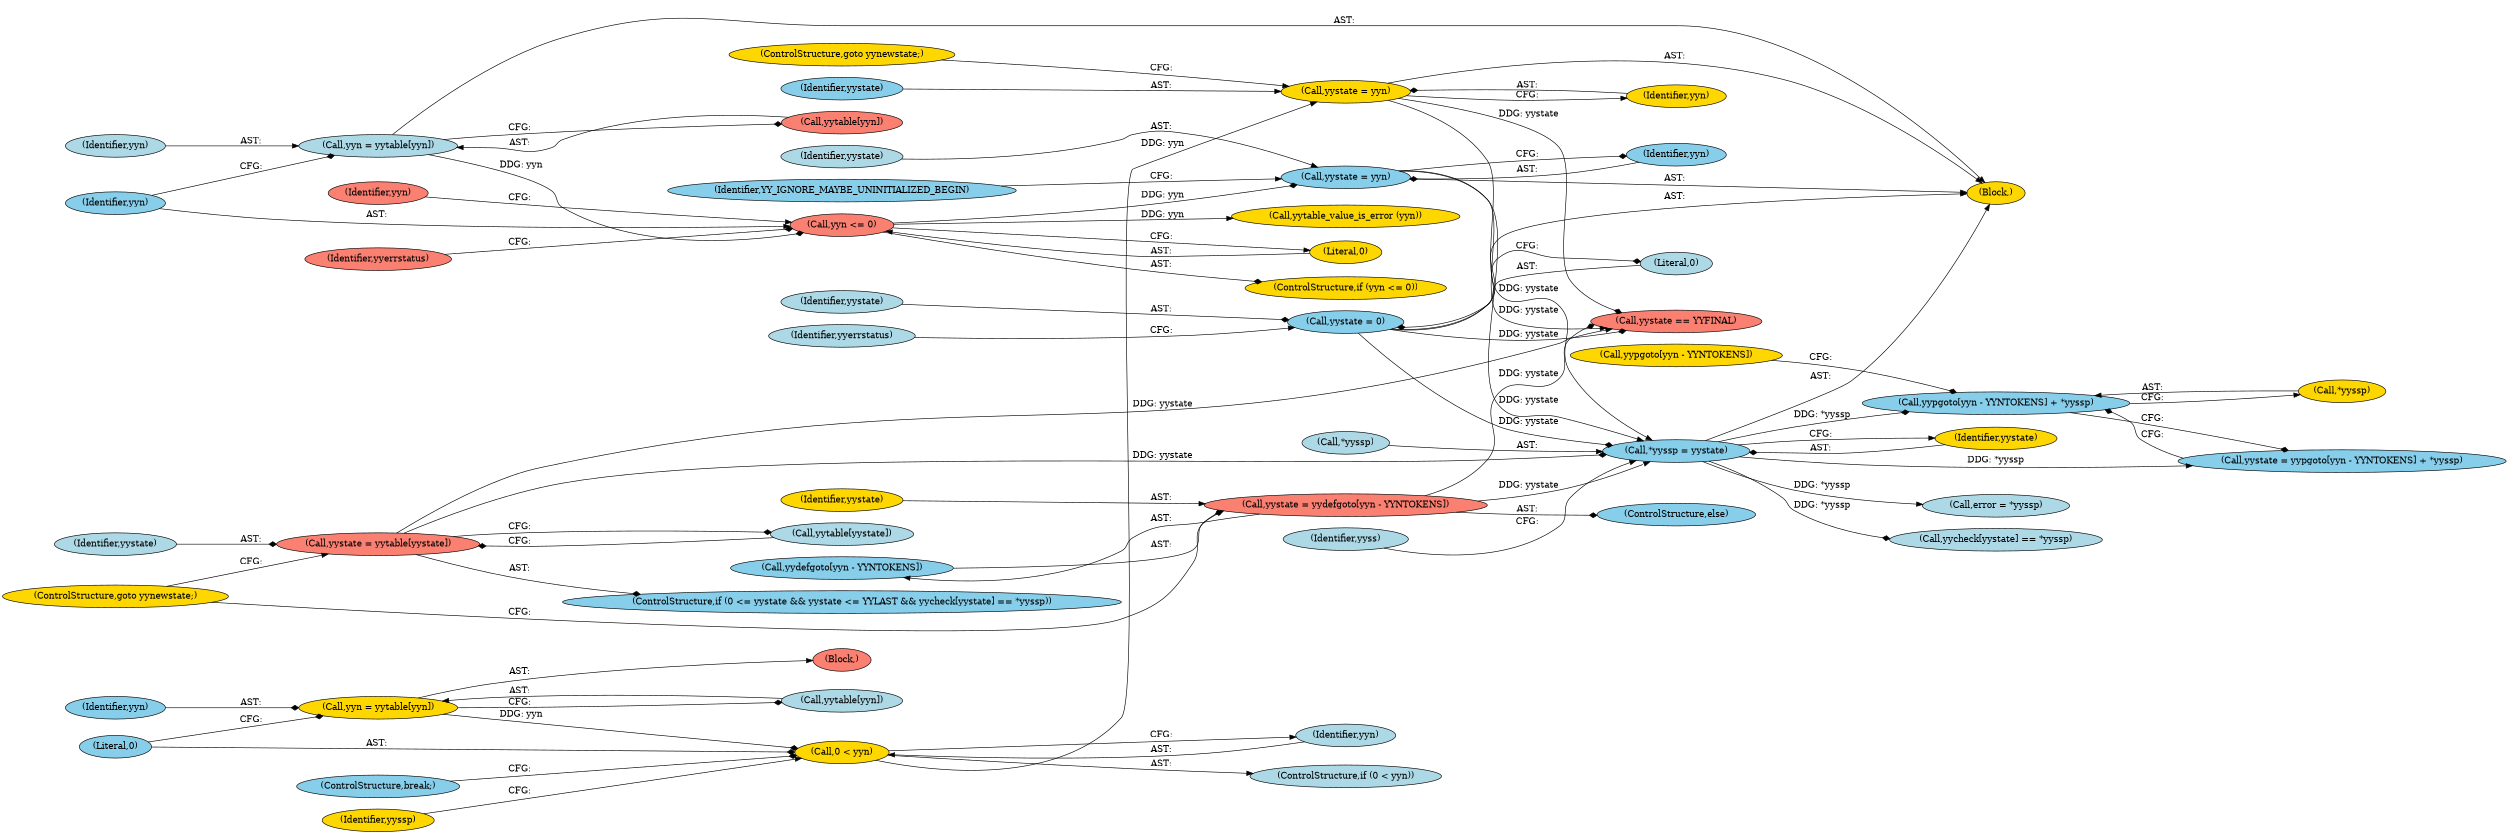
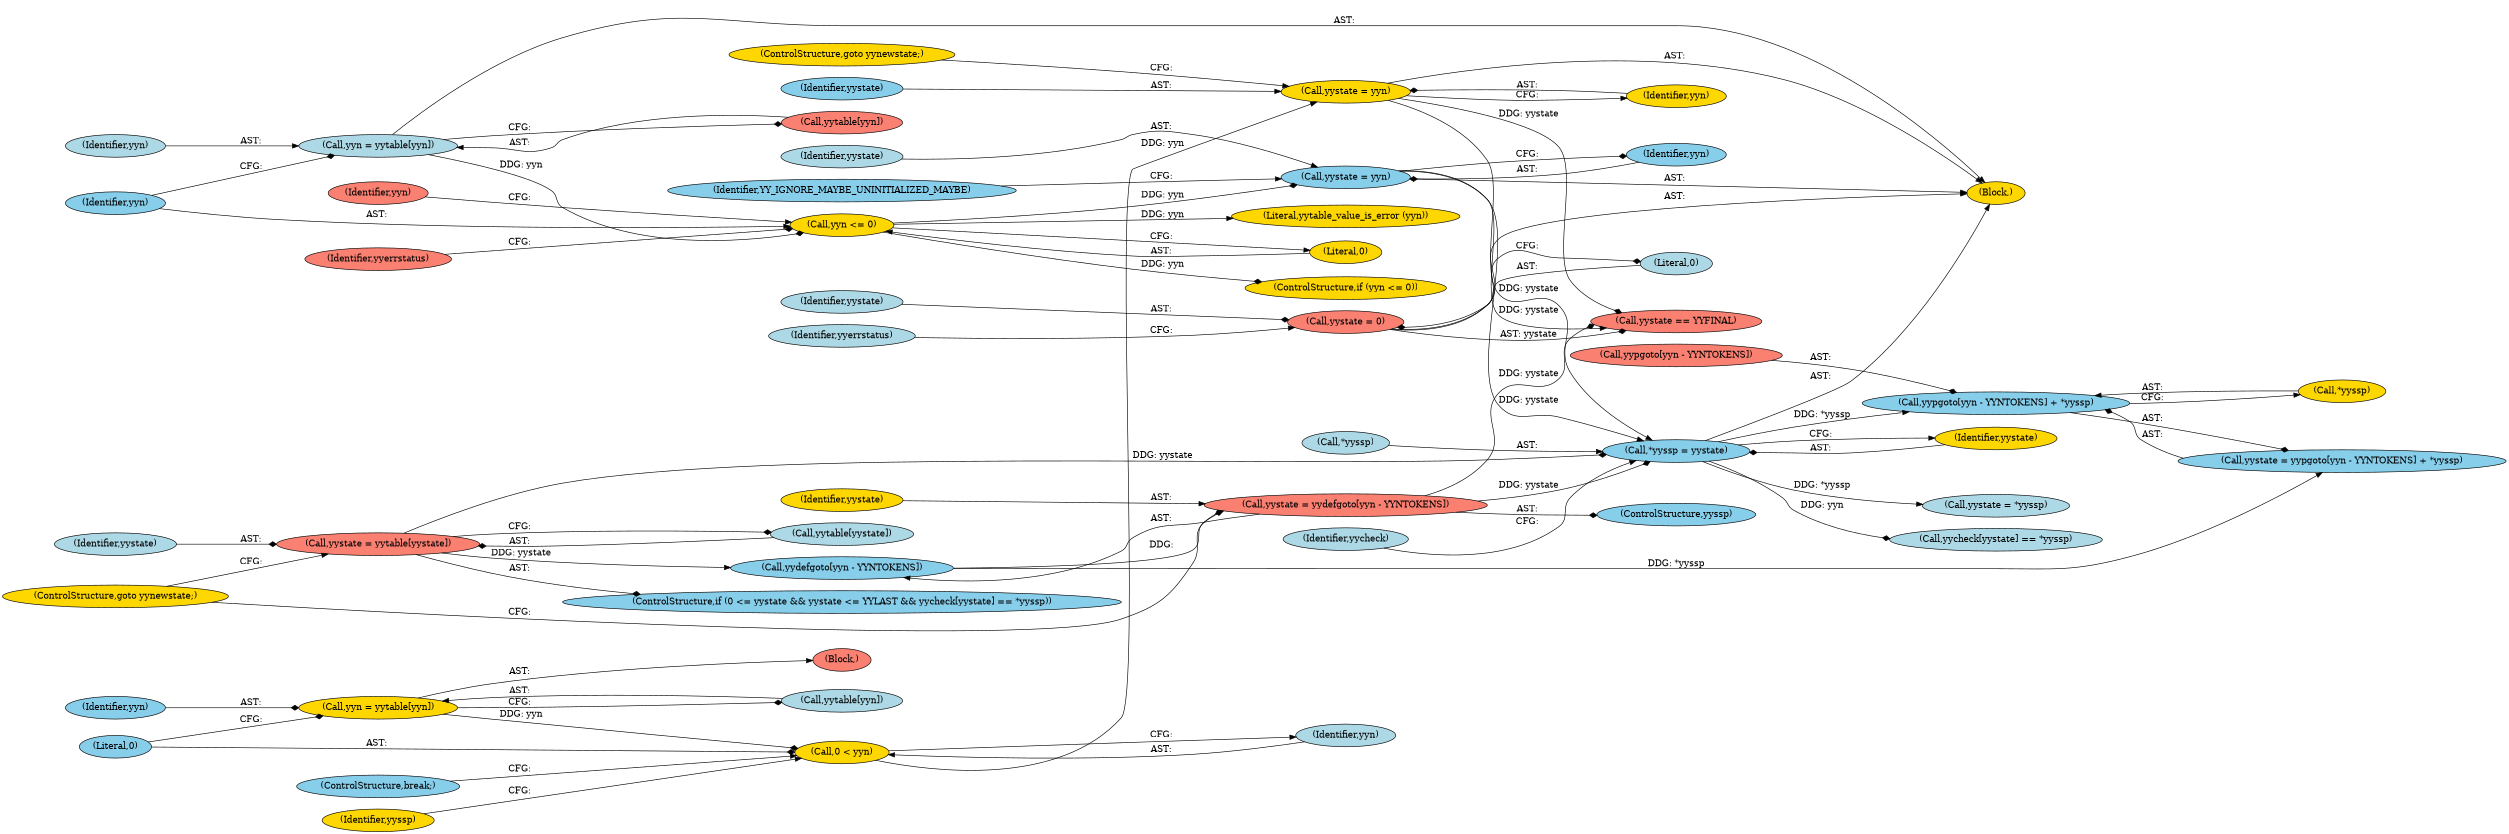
  digraph {
    rankdir=LR
    node [fillcolor=skyblue style=filled]
    edge [arrowhead=normal]
    n1 [label="(Call,yypgoto[yyn - YYNTOKENS] + *yyssp)"]
    n2 [fillcolor=gold label="(Call,*yyssp)"]
    n3 [label="(Call,yystate = yypgoto[yyn - YYNTOKENS] + *yyssp)"]
    n4 [label="(Call,*yyssp = yystate)"]
    n5 [fillcolor=lightblue label="(Call,yycheck[yystate] == *yyssp)"]
    n6 [fillcolor=gold label="(Block,)"]
-   n7 [fillcolor=lightblue label="(Call,error = *yyssp)"]
+   n7 [fillcolor=lightblue label="(Call,yystate = *yyssp)"]
    n8 [fillcolor=gold label="(Identifier,yystate)"]
    n9 [label="(Call,yystate = yyn)"]
    n10 [label="(Identifier,yyn)"]
    n11 [fillcolor=salmon label="(Call,yystate == YYFINAL)"]
-   n12 [fillcolor=salmon label="(Call,yyn <= 0)"]
+   n12 [fillcolor=gold label="(Call,yyn <= 0)"]
    n13 [fillcolor=gold label="(Literal,0)"]
-   n14 [fillcolor=gold label="(Call,yytable_value_is_error (yyn))"]
+   n14 [fillcolor=gold label="(Literal,yytable_value_is_error (yyn))"]
    n15 [fillcolor=gold label="(ControlStructure,if (yyn <= 0))"]
    n16 [fillcolor=lightblue label="(Call,yyn = yytable[yyn])"]
    n17 [fillcolor=salmon label="(Call,yytable[yyn])"]
    n18 [fillcolor=salmon label="(Call,yystate = yytable[yystate])"]
    n19 [label="(ControlStructure,if (0 <= yystate && yystate <= YYLAST && yycheck[yystate] == *yyssp))"]
    n20 [fillcolor=lightblue label="(Call,yytable[yystate])"]
    n21 [fillcolor=salmon label="(Call,yystate = yydefgoto[yyn - YYNTOKENS])"]
    n22 [label="(Call,yydefgoto[yyn - YYNTOKENS])"]
-   n23 [label="(ControlStructure,else)"]
+   n23 [label="(ControlStructure,yyssp)"]
    n24 [fillcolor=gold label="(Call,yystate = yyn)"]
    n25 [fillcolor=gold label="(Identifier,yyn)"]
    n26 [fillcolor=gold label="(Call,0 < yyn)"]
    n27 [fillcolor=lightblue label="(Identifier,yyn)"]
-   n28 [fillcolor=lightblue label="(ControlStructure,if (0 < yyn))"]
    n29 [fillcolor=gold label="(Call,yyn = yytable[yyn])"]
    n30 [fillcolor=lightblue label="(Call,yytable[yyn])"]
    n31 [fillcolor=salmon label="(Block,)"]
-   n32 [label="(Call,yystate = 0)"]
+   n32 [fillcolor=salmon label="(Call,yystate = 0)"]
    n33 [fillcolor=lightblue label="(Literal,0)"]
    n34 [fillcolor=lightblue label="(Identifier,yyn)"]
    n35 [label="(Literal,0)"]
-   n36 [fillcolor=gold label="(Call,yypgoto[yyn - YYNTOKENS])"]
+   n36 [fillcolor=salmon label="(Call,yypgoto[yyn - YYNTOKENS])"]
    n37 [fillcolor=lightblue label="(Identifier,yyerrstatus)"]
    n38 [fillcolor=gold label="(Identifier,yystate)"]
    n39 [label="(Identifier,yyn)"]
    n40 [fillcolor=lightblue label="(Call,*yyssp)"]
    n41 [fillcolor=salmon label="(Identifier,yyerrstatus)"]
    n42 [fillcolor=lightblue label="(Identifier,yystate)"]
    n43 [fillcolor=salmon label="(Identifier,yyn)"]
    n44 [label="(Identifier,yyn)"]
-   n45 [fillcolor=lightblue label="(Identifier,yyss)"]
+   n45 [fillcolor=lightblue label="(Identifier,yycheck)"]
    n46 [fillcolor=lightblue label="(Identifier,yystate)"]
-   n47 [label="(Identifier,YY_IGNORE_MAYBE_UNINITIALIZED_BEGIN)"]
+   n47 [label="(Identifier,YY_IGNORE_MAYBE_UNINITIALIZED_MAYBE)"]
    n48 [fillcolor=lightblue label="(Identifier,yystate)"]
    n49 [fillcolor=gold label="(ControlStructure,goto yynewstate;)"]
    n50 [label="(Identifier,yystate)"]
    n51 [label="(ControlStructure,break;)"]
    n52 [fillcolor=gold label="(Identifier,yyssp)"]
    n53 [fillcolor=gold label="(ControlStructure,goto yynewstate;)"]
    n1 -> n2 [label="CFG: "]
-   n1 -> n3 [arrowhead=diamond label="CFG: "]
+   n1 -> n3 [arrowhead=diamond label="AST: "]
    n2 -> n1 [label="AST: "]
-   n3 -> n1 [arrowhead=diamond label="CFG: "]
-   n4 -> n1 [arrowhead=diamond label="DDG: *yyssp"]
-   n4 -> n3 [label="DDG: *yyssp"]
-   n4 -> n5 [arrowhead=diamond label="DDG: *yyssp"]
+   n3 -> n1 [arrowhead=diamond label="AST: "]
+   n4 -> n1 [label="DDG: *yyssp"]
+   n22 -> n3 [label="DDG: *yyssp"]
+   n4 -> n5 [arrowhead=diamond label="DDG: yyn"]
    n4 -> n6 [label="AST: "]
    n4 -> n7 [label="DDG: *yyssp"]
    n4 -> n8 [label="CFG: "]
    n8 -> n4 [arrowhead=diamond label="AST: "]
    n9 -> n4 [label="DDG: yystate"]
    n9 -> n6 [label="AST: "]
    n9 -> n10 [arrowhead=diamond label="CFG: "]
    n9 -> n11 [label="DDG: yystate"]
    n10 -> n9 [arrowhead=diamond label="AST: "]
    n12 -> n9 [arrowhead=diamond label="DDG: yyn"]
    n12 -> n13 [label="CFG: "]
    n12 -> n14 [label="DDG: yyn"]
-   n12 -> n15 [arrowhead=diamond label="AST: "]
+   n12 -> n15 [arrowhead=diamond label="DDG: yyn"]
    n13 -> n12 [label="AST: "]
    n16 -> n6 [label="AST: "]
    n16 -> n12 [arrowhead=diamond label="DDG: yyn"]
    n16 -> n17 [arrowhead=diamond label="CFG: "]
    n17 -> n16 [label="AST: "]
    n18 -> n4 [arrowhead=diamond label="DDG: yystate"]
-   n18 -> n11 [label="DDG: yystate"]
+   n18 -> n22 [label="DDG: yystate"]
    n18 -> n19 [arrowhead=diamond label="AST: "]
    n18 -> n20 [arrowhead=diamond label="CFG: "]
-   n20 -> n18 [arrowhead=diamond label="CFG: "]
-   n21 -> n4 [label="DDG: yystate"]
+   n20 -> n18 [arrowhead=diamond label="AST: "]
+   n21 -> n4 [arrowhead=diamond label="DDG: yystate"]
    n21 -> n11 [arrowhead=diamond label="DDG: yystate"]
    n21 -> n22 [label="AST: "]
    n21 -> n23 [arrowhead=diamond label="AST: "]
-   n22 -> n21 [label="AST: "]
+   n22 -> n21 [label="DDG: "]
    n24 -> n4 [label="DDG: yystate"]
    n24 -> n6 [label="AST: "]
    n24 -> n11 [arrowhead=diamond label="DDG: yystate"]
    n24 -> n25 [label="CFG: "]
    n25 -> n24 [arrowhead=diamond label="AST: "]
    n26 -> n24 [label="DDG: yyn"]
    n26 -> n27 [label="CFG: "]
-   n26 -> n28 [label="AST: "]
    n27 -> n26 [label="AST: "]
    n29 -> n26 [arrowhead=diamond label="DDG: yyn"]
    n29 -> n30 [arrowhead=diamond label="CFG: "]
    n29 -> n31 [label="AST: "]
    n30 -> n29 [label="AST: "]
-   n32 -> n4 [arrowhead=diamond label="DDG: yystate"]
    n32 -> n6 [label="AST: "]
-   n32 -> n11 [arrowhead=diamond label="DDG: yystate"]
+   n32 -> n11 [arrowhead=diamond label="AST: yystate"]
    n32 -> n33 [arrowhead=diamond label="CFG: "]
    n33 -> n32 [arrowhead=diamond label="AST: "]
    n34 -> n16 [label="AST: "]
    n35 -> n26 [arrowhead=diamond label="AST: "]
    n35 -> n29 [arrowhead=diamond label="CFG: "]
-   n36 -> n1 [arrowhead=diamond label="CFG: "]
+   n36 -> n1 [arrowhead=diamond label="AST: "]
    n37 -> n32 [label="CFG: "]
    n38 -> n21 [label="AST: "]
    n39 -> n29 [arrowhead=diamond label="AST: "]
    n40 -> n4 [label="AST: "]
    n41 -> n12 [arrowhead=diamond label="CFG: "]
    n42 -> n9 [label="AST: "]
    n43 -> n12 [label="CFG: "]
    n44 -> n12 [label="AST: "]
    n44 -> n16 [arrowhead=diamond label="CFG: "]
    n45 -> n4 [label="CFG: "]
    n46 -> n32 [arrowhead=diamond label="AST: "]
    n47 -> n9 [label="CFG: "]
    n48 -> n18 [arrowhead=diamond label="AST: "]
    n49 -> n24 [label="CFG: "]
    n50 -> n24 [label="AST: "]
-   n51 -> n26 [arrowhead=diamond label="CFG: "]
+   n51 -> n26 [label="CFG: "]
    n52 -> n26 [label="CFG: "]
    n53 -> n18 [label="CFG: "]
    n53 -> n21 [arrowhead=diamond label="CFG: "]
  }
